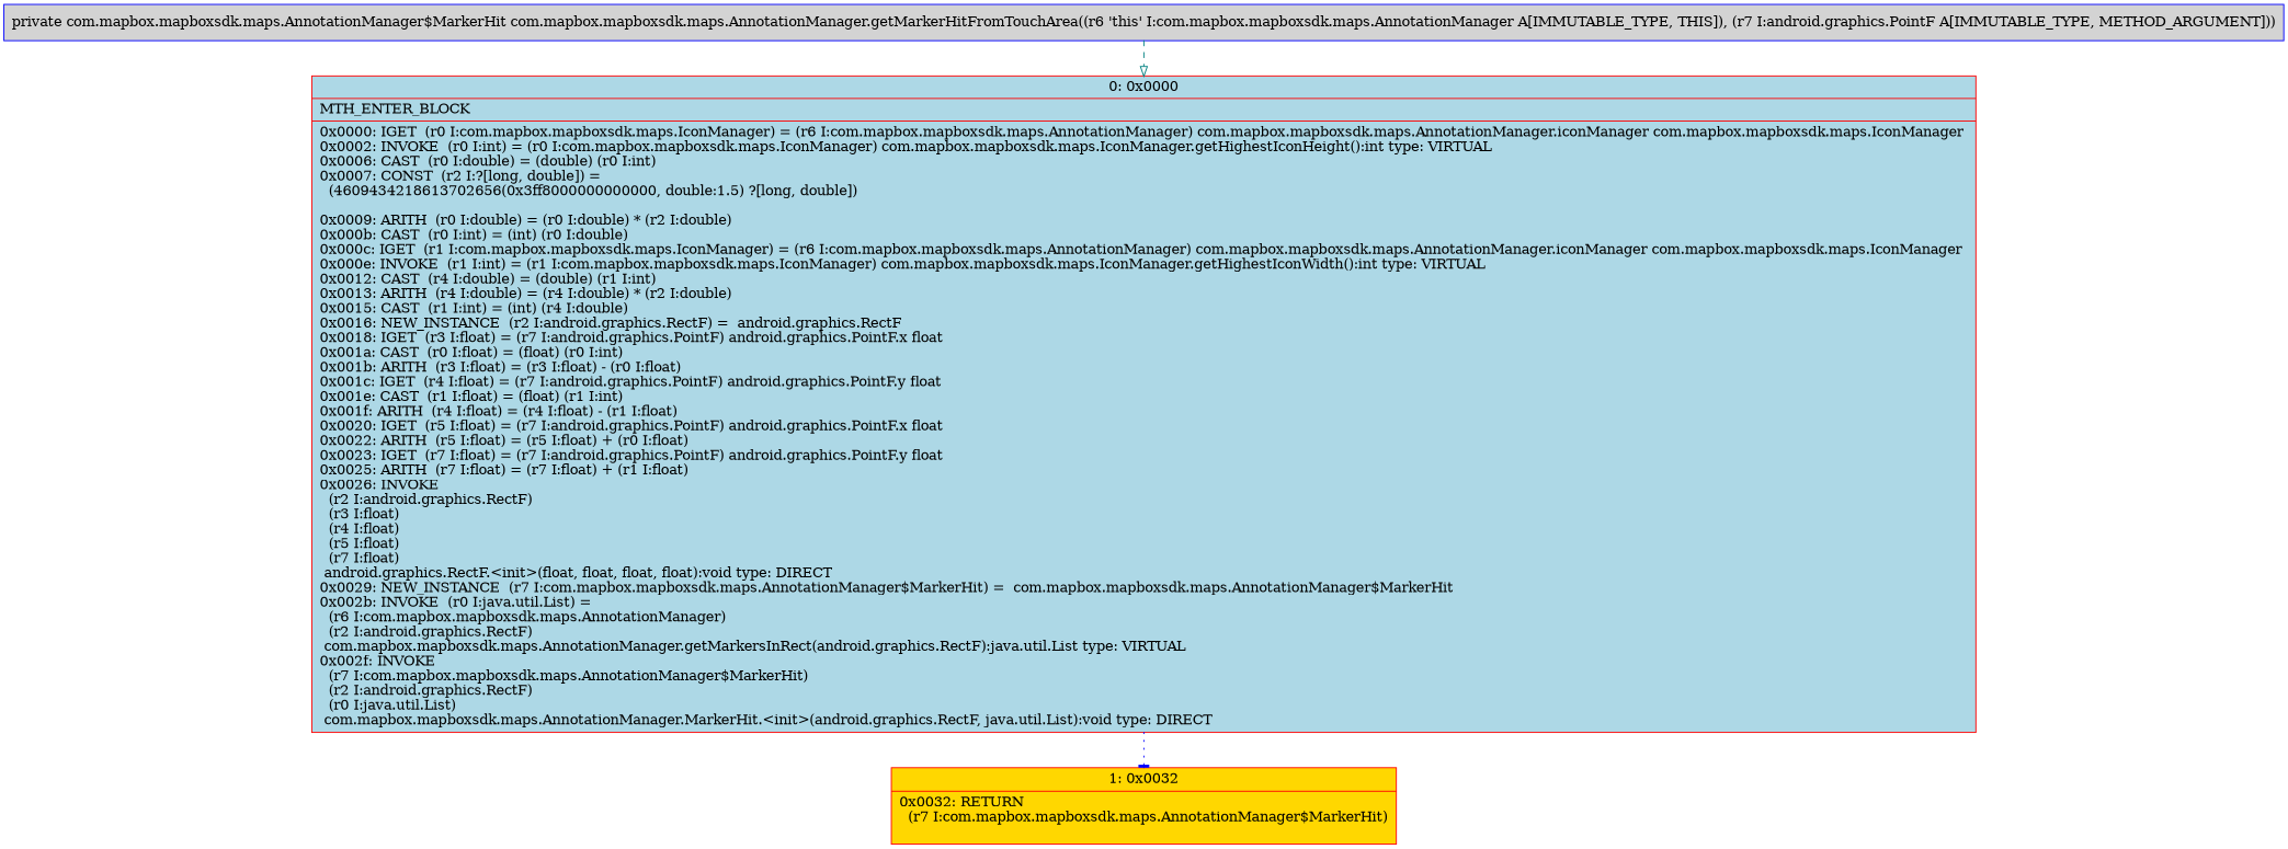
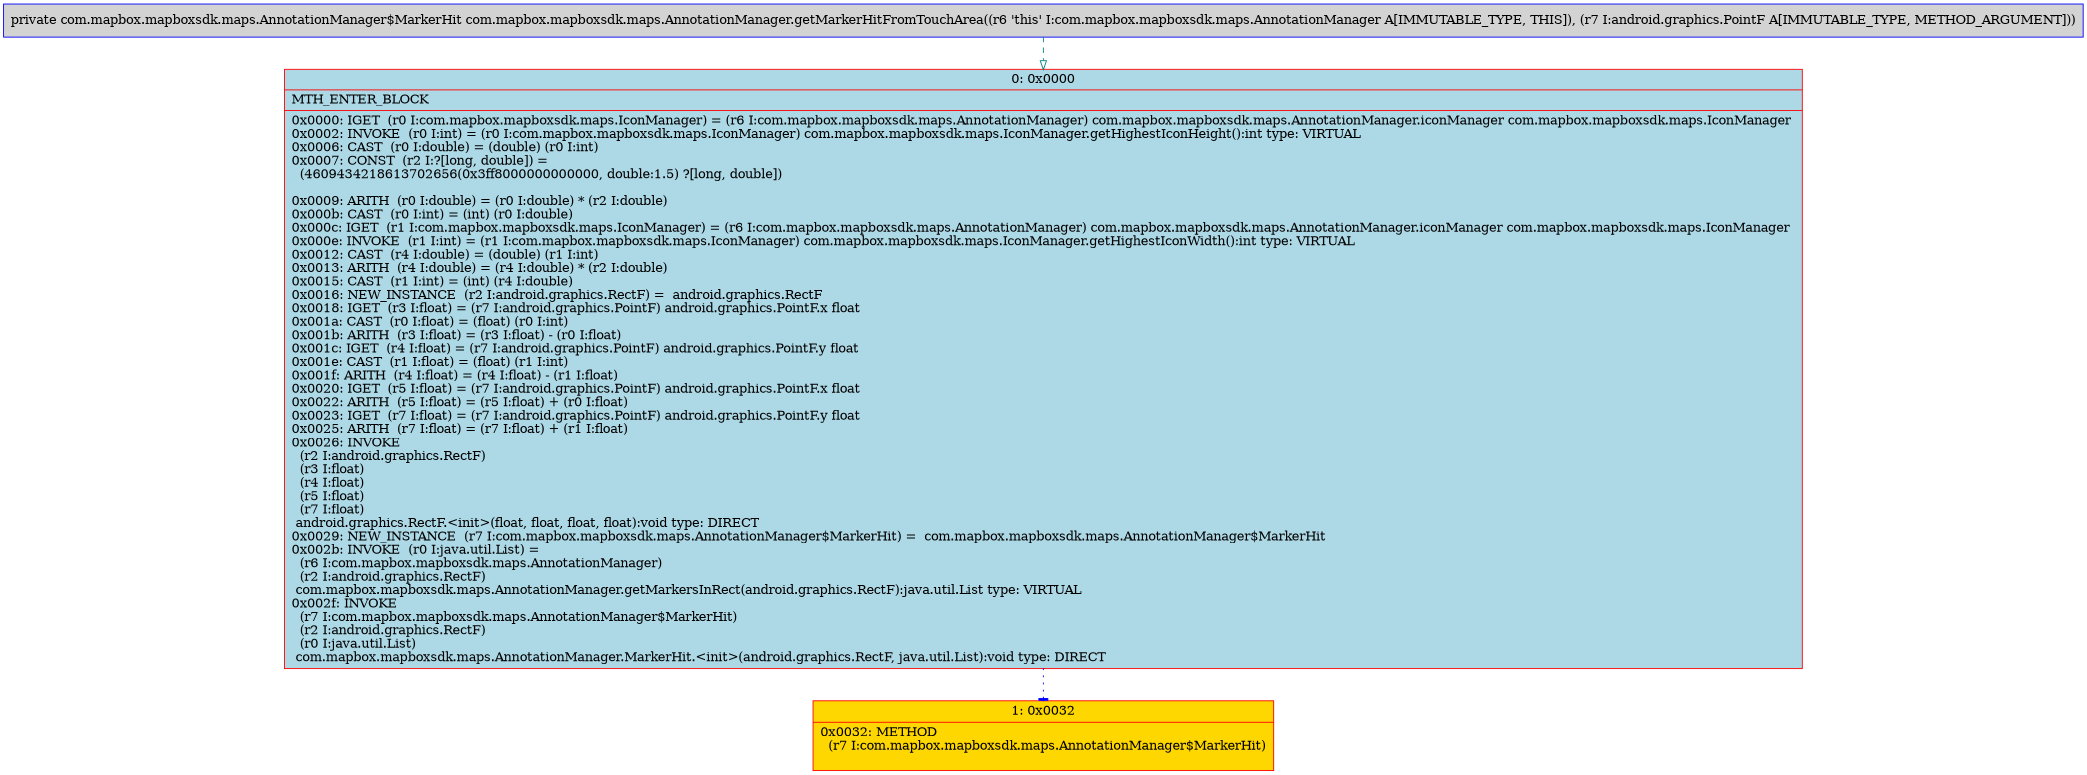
  digraph {
    node [shape=record style=filled color=red]
    n1 [label="{0\:\ 0x0000|MTH_ENTER_BLOCK\l|0x0000: IGET  (r0 I:com.mapbox.mapboxsdk.maps.IconManager) = (r6 I:com.mapbox.mapboxsdk.maps.AnnotationManager) com.mapbox.mapboxsdk.maps.AnnotationManager.iconManager com.mapbox.mapboxsdk.maps.IconManager \l0x0002: INVOKE  (r0 I:int) = (r0 I:com.mapbox.mapboxsdk.maps.IconManager) com.mapbox.mapboxsdk.maps.IconManager.getHighestIconHeight():int type: VIRTUAL \l0x0006: CAST  (r0 I:double) = (double) (r0 I:int) \l0x0007: CONST  (r2 I:?[long, double]) = \l  (4609434218613702656(0x3ff8000000000000, double:1.5) ?[long, double])\l \l0x0009: ARITH  (r0 I:double) = (r0 I:double) * (r2 I:double) \l0x000b: CAST  (r0 I:int) = (int) (r0 I:double) \l0x000c: IGET  (r1 I:com.mapbox.mapboxsdk.maps.IconManager) = (r6 I:com.mapbox.mapboxsdk.maps.AnnotationManager) com.mapbox.mapboxsdk.maps.AnnotationManager.iconManager com.mapbox.mapboxsdk.maps.IconManager \l0x000e: INVOKE  (r1 I:int) = (r1 I:com.mapbox.mapboxsdk.maps.IconManager) com.mapbox.mapboxsdk.maps.IconManager.getHighestIconWidth():int type: VIRTUAL \l0x0012: CAST  (r4 I:double) = (double) (r1 I:int) \l0x0013: ARITH  (r4 I:double) = (r4 I:double) * (r2 I:double) \l0x0015: CAST  (r1 I:int) = (int) (r4 I:double) \l0x0016: NEW_INSTANCE  (r2 I:android.graphics.RectF) =  android.graphics.RectF \l0x0018: IGET  (r3 I:float) = (r7 I:android.graphics.PointF) android.graphics.PointF.x float \l0x001a: CAST  (r0 I:float) = (float) (r0 I:int) \l0x001b: ARITH  (r3 I:float) = (r3 I:float) \- (r0 I:float) \l0x001c: IGET  (r4 I:float) = (r7 I:android.graphics.PointF) android.graphics.PointF.y float \l0x001e: CAST  (r1 I:float) = (float) (r1 I:int) \l0x001f: ARITH  (r4 I:float) = (r4 I:float) \- (r1 I:float) \l0x0020: IGET  (r5 I:float) = (r7 I:android.graphics.PointF) android.graphics.PointF.x float \l0x0022: ARITH  (r5 I:float) = (r5 I:float) + (r0 I:float) \l0x0023: IGET  (r7 I:float) = (r7 I:android.graphics.PointF) android.graphics.PointF.y float \l0x0025: ARITH  (r7 I:float) = (r7 I:float) + (r1 I:float) \l0x0026: INVOKE  \l  (r2 I:android.graphics.RectF)\l  (r3 I:float)\l  (r4 I:float)\l  (r5 I:float)\l  (r7 I:float)\l android.graphics.RectF.\<init\>(float, float, float, float):void type: DIRECT \l0x0029: NEW_INSTANCE  (r7 I:com.mapbox.mapboxsdk.maps.AnnotationManager$MarkerHit) =  com.mapbox.mapboxsdk.maps.AnnotationManager$MarkerHit \l0x002b: INVOKE  (r0 I:java.util.List) = \l  (r6 I:com.mapbox.mapboxsdk.maps.AnnotationManager)\l  (r2 I:android.graphics.RectF)\l com.mapbox.mapboxsdk.maps.AnnotationManager.getMarkersInRect(android.graphics.RectF):java.util.List type: VIRTUAL \l0x002f: INVOKE  \l  (r7 I:com.mapbox.mapboxsdk.maps.AnnotationManager$MarkerHit)\l  (r2 I:android.graphics.RectF)\l  (r0 I:java.util.List)\l com.mapbox.mapboxsdk.maps.AnnotationManager.MarkerHit.\<init\>(android.graphics.RectF, java.util.List):void type: DIRECT \l}" fillcolor=lightblue]
-   n2 [label="{1\:\ 0x0032|0x0032: RETURN  \l  (r7 I:com.mapbox.mapboxsdk.maps.AnnotationManager$MarkerHit)\l \l}" fillcolor=gold]
+   n2 [label="{1\:\ 0x0032|0x0032: METHOD  \l  (r7 I:com.mapbox.mapboxsdk.maps.AnnotationManager$MarkerHit)\l \l}" fillcolor=gold]
    n3 [label="{private com.mapbox.mapboxsdk.maps.AnnotationManager$MarkerHit com.mapbox.mapboxsdk.maps.AnnotationManager.getMarkerHitFromTouchArea((r6 'this' I:com.mapbox.mapboxsdk.maps.AnnotationManager A[IMMUTABLE_TYPE, THIS]), (r7 I:android.graphics.PointF A[IMMUTABLE_TYPE, METHOD_ARGUMENT])) }" fillcolor=lightgrey color=blue]
    n1 -> n2 [color=blue style=dotted arrowhead=tee]
    n3 -> n1 [color=teal style=dashed arrowhead=onormal]
  }
